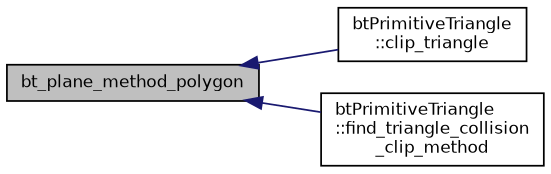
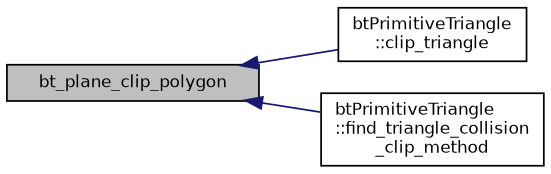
  digraph {
    rankdir=LR
    node [color=black fillcolor=white fontname=Helvetica fontsize=10 shape=record style=filled]
    edge [color=midnightblue dir=back fontname=Helvetica fontsize=10 labelfontname=Helvetica labelfontsize=10 style=solid]
-   n1 [fillcolor=grey75 fontcolor=black height=0.2 label=bt_plane_method_polygon width=0.4]
+   n1 [fillcolor=grey75 fontcolor=black height=0.2 label=bt_plane_clip_polygon width=0.4]
    n2 [height=0.2 label="btPrimitiveTriangle\l::clip_triangle" width=0.4]
    n3 [height=0.2 label="btPrimitiveTriangle\l::find_triangle_collision\l_clip_method" width=0.4]
    n1 -> n2
    n1 -> n3
  }
